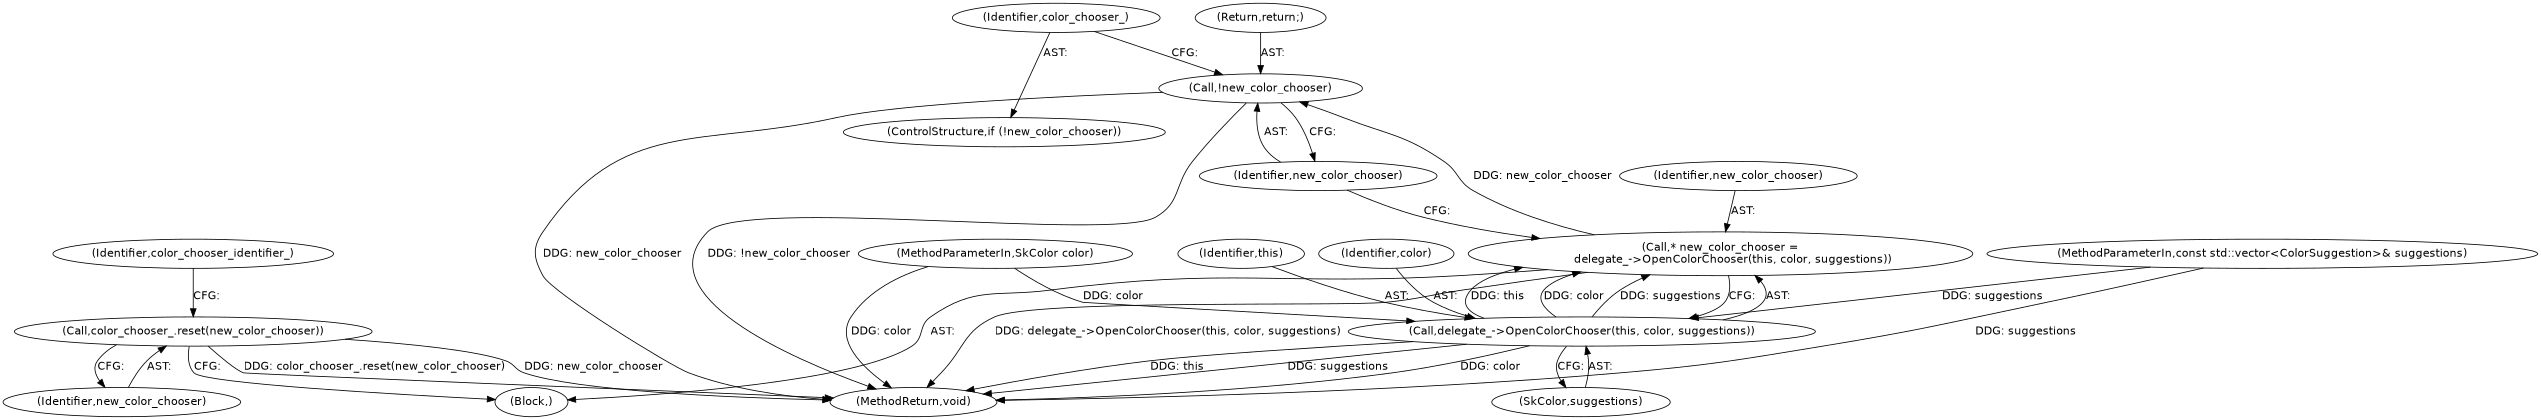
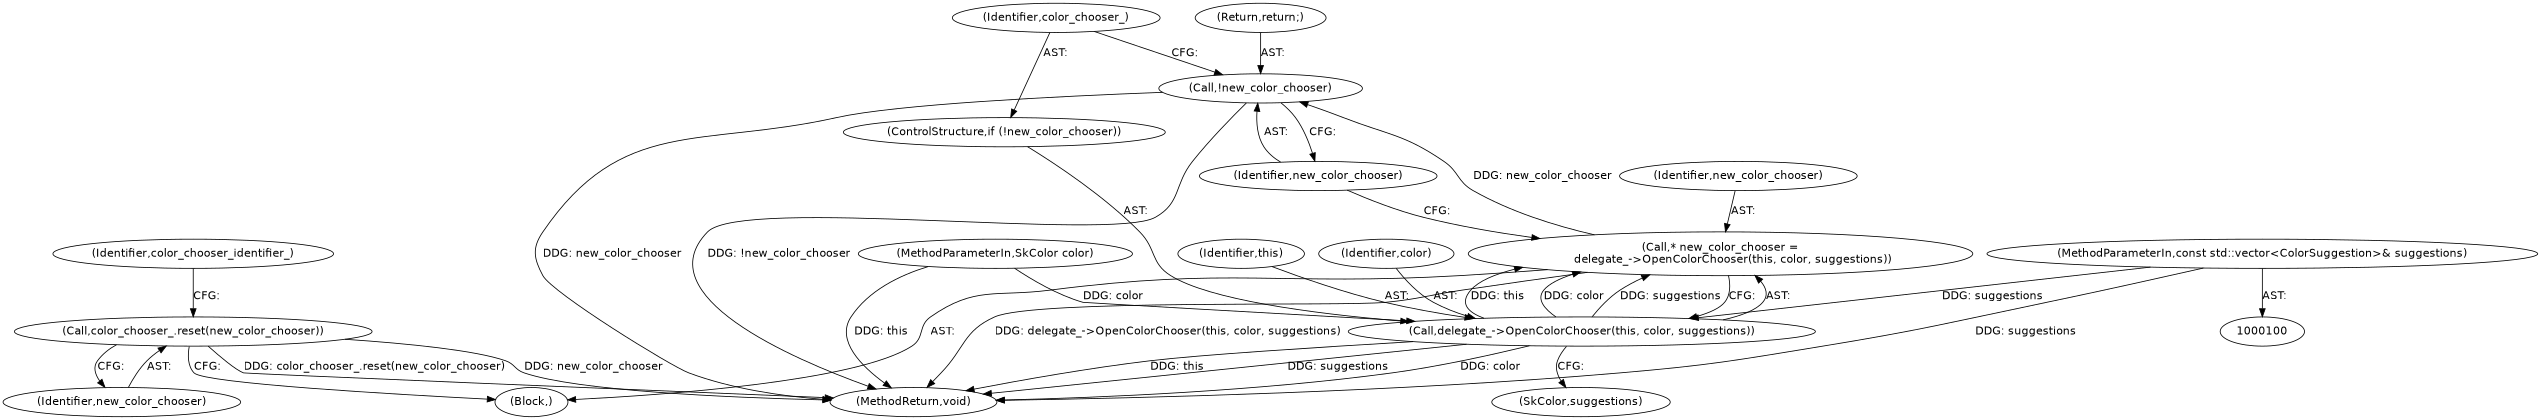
  digraph {
    fontname="DejaVu Sans"
    node [fontname="DejaVu Sans"]
    edge [fontname="DejaVu Sans"]
    n1 [label="(Call,!new_color_chooser)"]
    n2 [label="(Identifier,new_color_chooser)"]
    n3 [label="(MethodReturn,void)"]
    n4 [label="(Call,color_chooser_.reset(new_color_chooser))"]
    n5 [label="(Block,)"]
    n6 [label="(Identifier,new_color_chooser)"]
    n7 [label="(Call,* new_color_chooser =\n       delegate_->OpenColorChooser(this, color, suggestions))"]
    n8 [label="(ControlStructure,if (!new_color_chooser))"]
    n9 [label="(Call,delegate_->OpenColorChooser(this, color, suggestions))"]
    n10 [label="(SkColor,suggestions)"]
    n11 [label="(MethodParameterIn,SkColor color)"]
    n12 [label="(MethodParameterIn,const std::vector<ColorSuggestion>& suggestions)"]
+   1000100
    n14 [label="(Identifier,color_chooser_identifier_)"]
    n15 [label="(Return,return;)"]
    n16 [label="(Identifier,this)"]
    n17 [label="(Identifier,color)"]
    n18 [label="(Identifier,new_color_chooser)"]
    n19 [label="(Identifier,color_chooser_)"]
    n1 -> n2 [label="CFG: "]
    n1 -> n3 [label="DDG: new_color_chooser"]
    n1 -> n3 [label="DDG: !new_color_chooser"]
    n2 -> n1 [label="AST: "]
    n2 -> n7 [label="CFG: "]
    n4 -> n3 [label="DDG: color_chooser_.reset(new_color_chooser)"]
    n4 -> n3 [label="DDG: new_color_chooser"]
    n4 -> n5 [label="CFG: "]
    n4 -> n6 [label="CFG: "]
    n6 -> n4 [label="AST: "]
    n7 -> n1 [label="DDG: new_color_chooser"]
    n7 -> n3 [label="DDG: delegate_->OpenColorChooser(this, color, suggestions)"]
    n7 -> n5 [label="AST: "]
    n7 -> n9 [label="CFG: "]
    n9 -> n3 [label="DDG: suggestions"]
    n9 -> n3 [label="DDG: color"]
    n9 -> n3 [label="DDG: this"]
    n9 -> n7 [label="AST: "]
    n9 -> n7 [label="DDG: this"]
    n9 -> n7 [label="DDG: color"]
    n9 -> n7 [label="DDG: suggestions"]
    n9 -> n10 [label="CFG: "]
-   n10 -> n9 [label="AST: "]
-   n11 -> n3 [label="DDG: color"]
+   n8 -> n9 [label="AST: "]
+   n11 -> n3 [label="DDG: this"]
    n11 -> n9 [label="DDG: color"]
    n12 -> n3 [label="DDG: suggestions"]
    n12 -> n9 [label="DDG: suggestions"]
+   n12 -> 1000100 [label="AST: "]
    n14 -> n4 [label="CFG: "]
    n15 -> n1 [label="AST: "]
    n16 -> n9 [label="AST: "]
    n17 -> n9 [label="AST: "]
    n18 -> n7 [label="AST: "]
    n19 -> n1 [label="CFG: "]
    n19 -> n8 [label="AST: "]
  }
